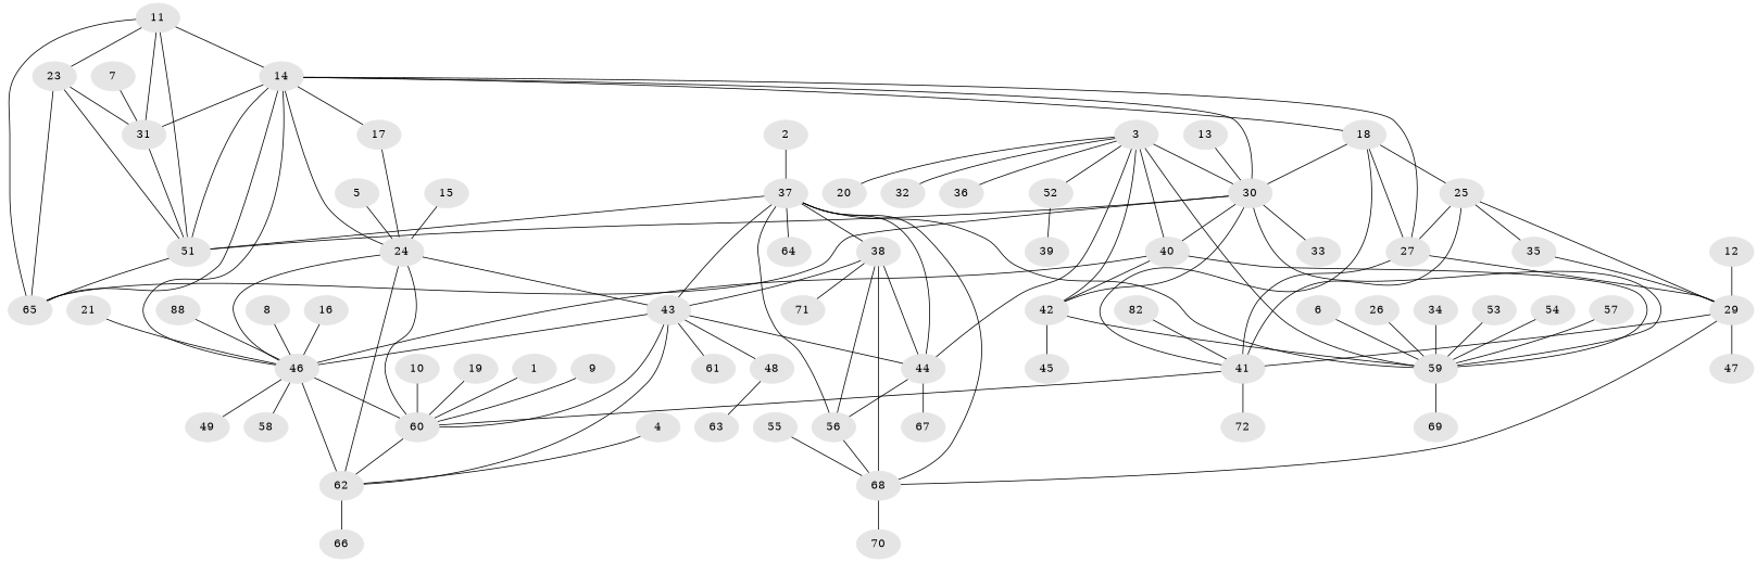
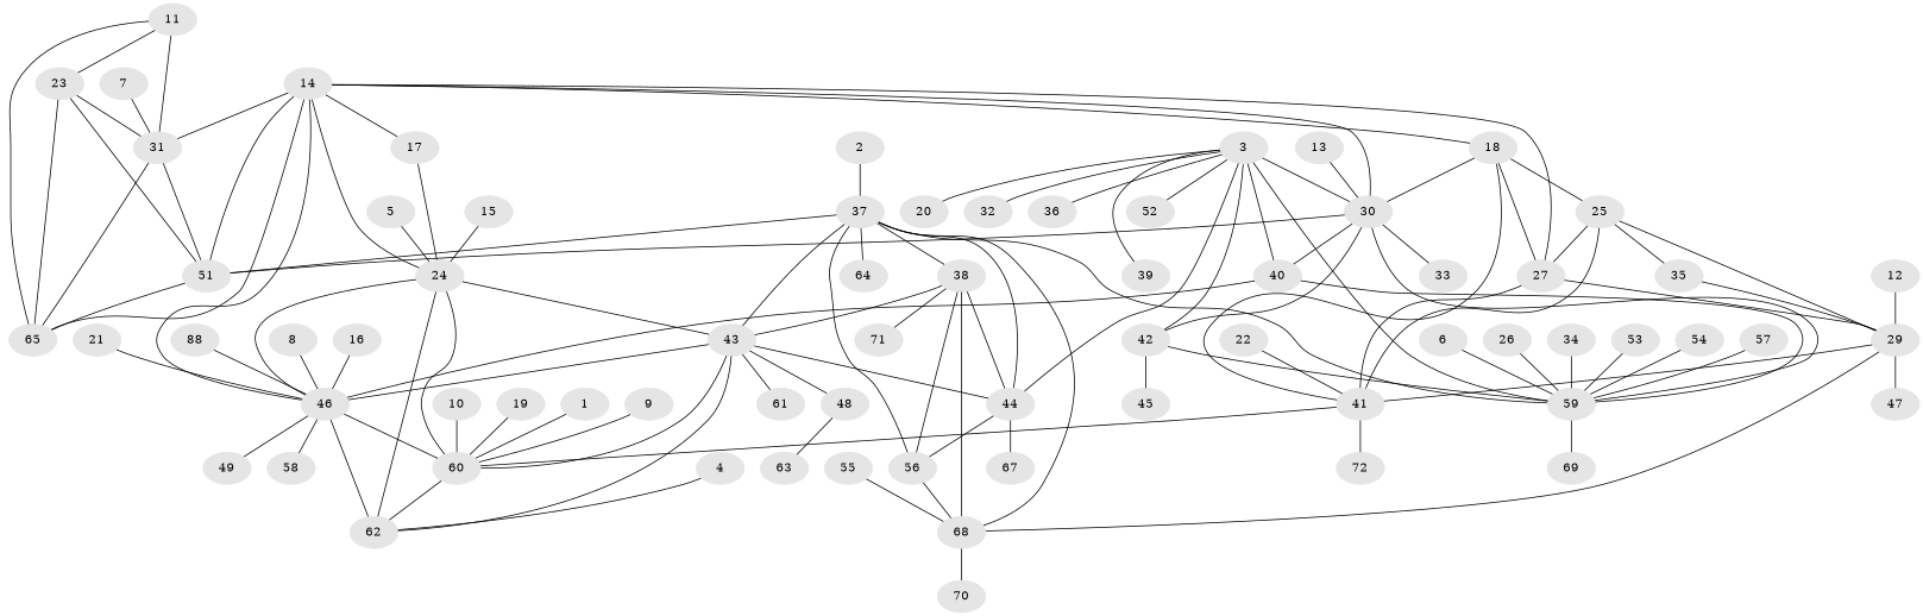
  graph {
    node [color=gray90 style=filled]
    edge [weight=1.0]
    1
    60
    62
    2
    37
    44
    59
    51
    43
    68
    38
    56
    64
    3
    20
    30
    32
    36
    39
    40
    42
    52
    33
    46
    45
    67
    69
    4
-   66
    5
    24
    6
    7
    31
    65
    8
    49
    58
    9
    10
    11
    14
    23
    17
    18
    27
    12
    29
    41
    47
    13
    25
    15
    16
    35
    72
    19
    21
-   22 [label=82]
+   22
    48
    61
    26
    n63 [label=88]
    70
    34
    71
    63
    53
    54
    55
    57
    1 -- 60
    60 -- 62 [weight=2.0]
-   62 -- 66
    2 -- 37
    37 -- 44
    37 -- 59
    37 -- 51
    37 -- 43
    37 -- 68
    37 -- 38 [weight=3.0]
    37 -- 56
    37 -- 64
    44 -- 56
    44 -- 67
    59 -- 69
    51 -- 65
    43 -- 60
    43 -- 62 [weight=2.0]
    43 -- 44
    43 -- 46 [weight=2.0]
    43 -- 48
    43 -- 61
    68 -- 70
    38 -- 44 [weight=3.0]
    38 -- 43
    38 -- 68 [weight=3.0]
    38 -- 56 [weight=3.0]
    38 -- 71
    56 -- 68
    3 -- 44
    3 -- 59 [weight=2.0]
    3 -- 20
    3 -- 30 [weight=4.0]
    3 -- 32
    3 -- 36
-   52 -- 39
+   3 -- 39
    3 -- 40 [weight=2.0]
    3 -- 42 [weight=2.0]
    3 -- 52
    30 -- 59 [weight=2.0]
    30 -- 51
    30 -- 40 [weight=2.0]
    30 -- 42 [weight=2.0]
    30 -- 33
    40 -- 59
-   40 -- 42
    40 -- 46
    42 -- 59
    42 -- 45
    46 -- 60 [weight=2.0]
    46 -- 62 [weight=4.0]
    46 -- 49
    46 -- 58
    4 -- 62
    5 -- 24
    24 -- 60
    24 -- 62 [weight=2.0]
    24 -- 43
    24 -- 46 [weight=2.0]
    6 -- 59
    7 -- 31
    31 -- 51
-   30 -- 65
+   31 -- 65
    8 -- 46
    9 -- 60
    10 -- 60
-   11 -- 51 [weight=2.0]
    11 -- 31 [weight=2.0]
    11 -- 65 [weight=2.0]
-   11 -- 14 [weight=2.0]
    11 -- 23 [weight=2.0]
    14 -- 51
    14 -- 30
    14 -- 46
    14 -- 24
    14 -- 31
    14 -- 65
    14 -- 17
    14 -- 18
    14 -- 27
    23 -- 51
    23 -- 31
    23 -- 65
    17 -- 24
    18 -- 30 [weight=2.0]
    18 -- 27 [weight=3.0]
    18 -- 41
    18 -- 25
    27 -- 29 [weight=3.0]
    27 -- 41 [weight=3.0]
    12 -- 29
    29 -- 68
    29 -- 41
    29 -- 47
    41 -- 60
    41 -- 72
    13 -- 30
    25 -- 27 [weight=3.0]
    25 -- 29
    25 -- 41
    25 -- 35
    15 -- 24
    16 -- 46
    35 -- 29
    19 -- 60
    21 -- 46
    22 -- 41
    48 -- 63
    26 -- 59
    n63 -- 46
    34 -- 59
    53 -- 59
    54 -- 59
    55 -- 68
    57 -- 59
  }
